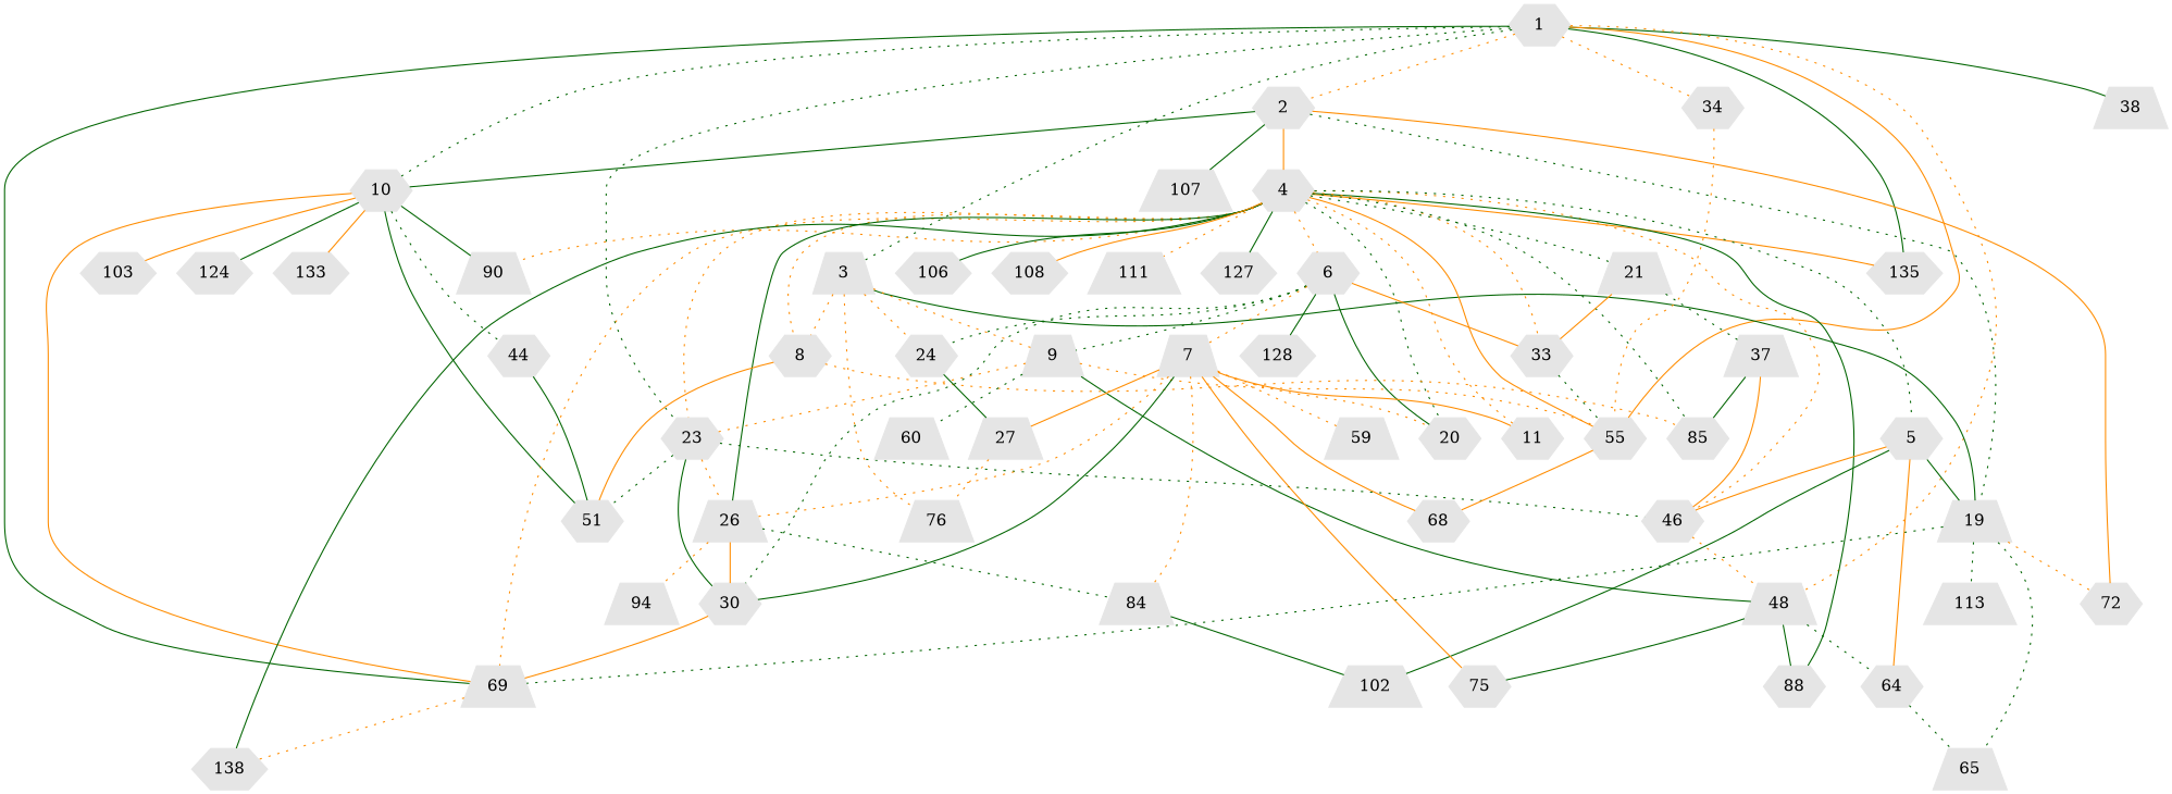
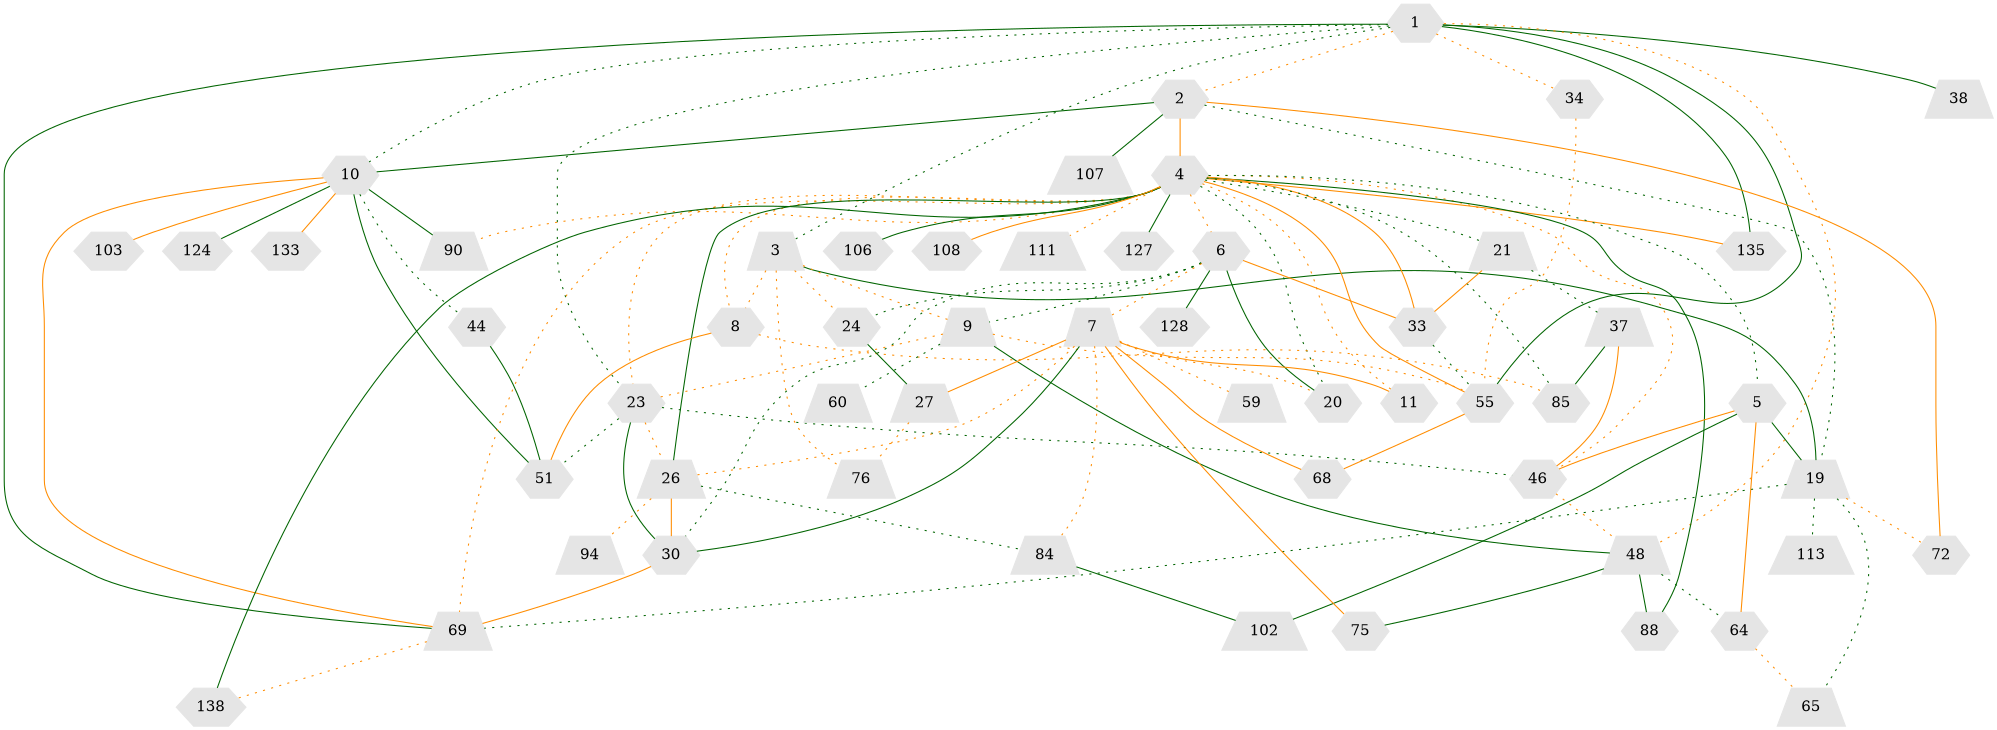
  graph {
    node [color=gray90 shape=hexagon style=filled]
    edge [color=darkorange style=dotted]
    1 [super="+16+35"]
    2 [super="+123+56"]
    3 [shape=trapezium]
    10 [super="+14+28"]
    23 [super="+122+125+40+54"]
    34 [super="+115"]
    38 [shape=trapezium super="+109"]
    48 [shape=trapezium super="+61"]
    55 [super="+132+81"]
    69 [shape=trapezium super="+95+134+98"]
    135
    4 [super="+13+15"]
    19 [shape=trapezium super="+130+25+97"]
    72
    107 [shape=trapezium]
    8 [super="+36+63"]
    9 [shape=trapezium super="+87+39"]
    24 [super="+126+80"]
    76 [shape=trapezium super="+92"]
    90 [shape=trapezium]
    51 [super="+86+57"]
    44
    103
    124
    133
    26 [shape=trapezium super="+112+93"]
    46 [super="+77"]
    30 [super="+41"]
    88
    64
    75
    68
    138
    5 [super="+12+32"]
    6 [super="+58+105+22"]
    11
    20 [super="+45+70"]
    21 [shape=trapezium super="+110"]
    33 [super="+62"]
    85
    106
    108
    111 [shape=trapezium]
    127
    65 [shape=trapezium]
    113 [shape=trapezium]
    60 [shape=trapezium]
    27 [shape=trapezium super="+42"]
    102 [shape=trapezium super="+136"]
    7 [shape=trapezium super="+82+18"]
    128
    37 [shape=trapezium super="+43"]
    84 [shape=trapezium super="+91+116"]
    94 [shape=trapezium]
    59 [shape=trapezium]
    1 -- 2
    1 -- 3 [color=darkgreen]
    1 -- 10 [color=darkgreen]
    1 -- 23 [color=darkgreen]
    1 -- 34
    1 -- 38 [color=darkgreen style=solid]
    1 -- 48
-   1 -- 55 [style=solid]
+   1 -- 55 [color=darkgreen style=solid]
    1 -- 69 [color=darkgreen style=solid]
    1 -- 135 [color=darkgreen style=solid]
    2 -- 10 [color=darkgreen style=solid]
    2 -- 4 [style=solid weight=2]
    2 -- 19 [color=darkgreen]
    2 -- 72 [style=solid]
    2 -- 107 [color=darkgreen style=solid]
    3 -- 19 [color=darkgreen style=solid]
    3 -- 8
    3 -- 9
    3 -- 24
    3 -- 76
    10 -- 69 [style=solid]
    10 -- 90 [color=darkgreen style=solid]
    10 -- 51 [color=darkgreen style=solid]
    10 -- 44 [color=darkgreen]
    10 -- 103 [style=solid]
    10 -- 124 [color=darkgreen style=solid]
    10 -- 133 [style=solid]
    23 -- 51 [color=darkgreen]
    23 -- 26
    23 -- 46 [color=darkgreen]
    23 -- 30 [color=darkgreen style=solid]
    34 -- 55
    48 -- 88 [color=darkgreen style=solid]
    48 -- 64 [color=darkgreen]
    48 -- 75 [color=darkgreen style=solid]
    55 -- 68 [style=solid]
    69 -- 138
    4 -- 23 [weight=2]
    4 -- 55 [style=solid]
    4 -- 69 [weight=2]
    4 -- 135 [style=solid]
    4 -- 8
    4 -- 90
    4 -- 26 [color=darkgreen style=solid]
    4 -- 46
    4 -- 88 [color=darkgreen style=solid]
    4 -- 138 [color=darkgreen style=solid]
    4 -- 5 [color=darkgreen]
    4 -- 6
    4 -- 11
    4 -- 20 [color=darkgreen]
    4 -- 21 [color=darkgreen]
-   4 -- 33
+   4 -- 33 [style=solid]
    4 -- 85 [color=darkgreen]
    4 -- 106 [color=darkgreen style=solid]
    4 -- 108 [style=solid weight=2]
    4 -- 111
    4 -- 127 [color=darkgreen style=solid]
    19 -- 69 [color=darkgreen]
    19 -- 72
    19 -- 65 [color=darkgreen]
    19 -- 113 [color=darkgreen]
    8 -- 51 [style=solid]
    8 -- 85
    9 -- 23 [weight=2]
    9 -- 48 [color=darkgreen style=solid]
    9 -- 55
    9 -- 60 [color=darkgreen]
    24 -- 27 [color=darkgreen style=solid]
    44 -- 51 [color=darkgreen style=solid]
    26 -- 30 [style=solid]
    26 -- 84 [color=darkgreen]
    26 -- 94
    46 -- 48
    30 -- 69 [style=solid weight=2]
-   64 -- 65 [color=darkgreen]
+   64 -- 65
    5 -- 19 [color=darkgreen style=solid]
    5 -- 46 [style=solid]
    5 -- 64 [style=solid]
    5 -- 102 [color=darkgreen style=solid]
    6 -- 9 [color=darkgreen]
    6 -- 24 [color=darkgreen]
    6 -- 30 [color=darkgreen]
    6 -- 20 [color=darkgreen style=solid]
    6 -- 33 [style=solid]
    6 -- 7
    6 -- 128 [color=darkgreen style=solid]
    21 -- 33 [style=solid]
    21 -- 37 [color=darkgreen weight=2]
    33 -- 55 [color=darkgreen]
    27 -- 76
    7 -- 26
    7 -- 30 [color=darkgreen style=solid]
    7 -- 75 [style=solid]
    7 -- 68 [style=solid]
    7 -- 11 [style=solid]
    7 -- 20
    7 -- 27 [style=solid]
    7 -- 84
    7 -- 59
    37 -- 46 [style=solid]
    37 -- 85 [color=darkgreen style=solid]
    84 -- 102 [color=darkgreen style=solid]
  }
